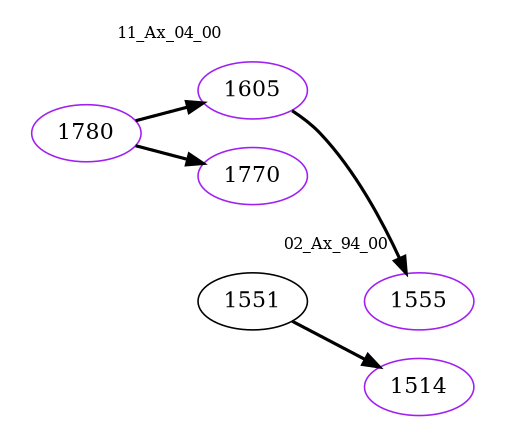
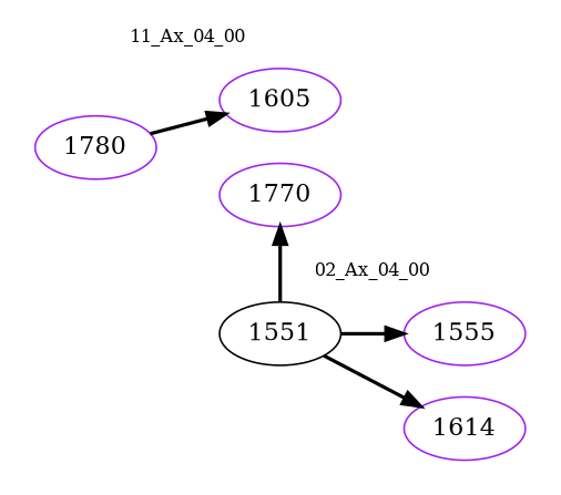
  digraph {
    rankdir=LR
    node [color=purple]
    edge [color=black style=bold]
    n1 [label=1780]
    n2 [label=1770]
    n3 [label=1605]
    n4 [color=black label=1551]
-   n5 [label=1514]
+   n5 [label=1614]
    n6 [label=1555]
    subgraph cluster_1 {
      color=white
      fontsize=10
      label="11_Ax_04_00"
      n1
      n2
      n3
    }
    subgraph cluster_2 {
      color=white
      fontsize=10
-     label="02_Ax_94_00"
+     label="02_Ax_04_00"
      n4
      n5
      n6
    }
-   n1 -> n2
+   n4 -> n2
    n1 -> n3
    n4 -> n5
-   n3 -> n6
+   n4 -> n6
  }
